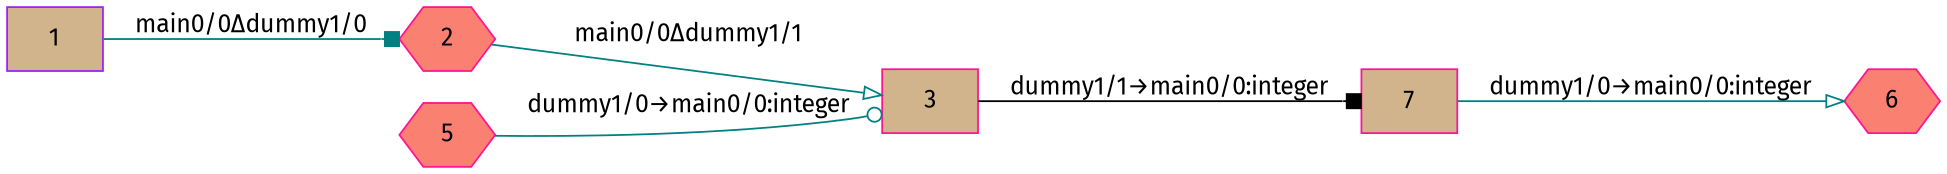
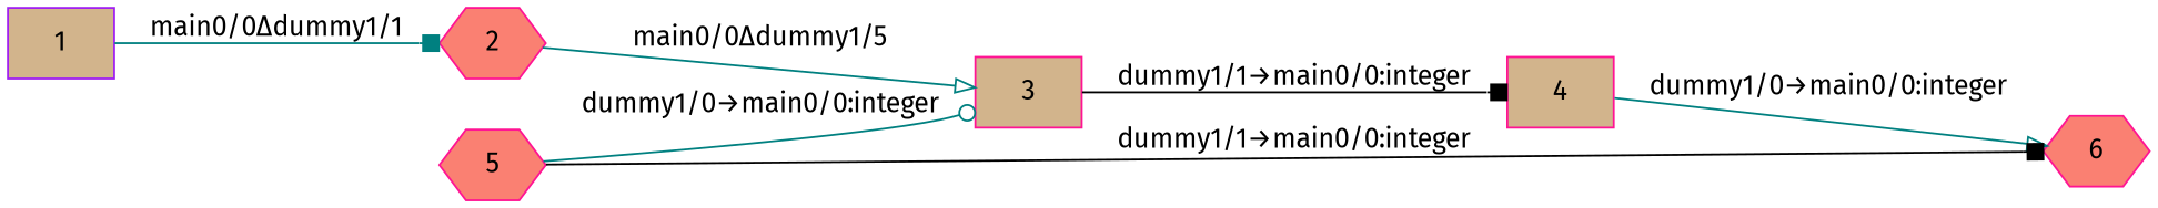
  digraph {
    fontname="Fira Sans"
    rankdir=LR
    node [color=deeppink fillcolor=tan fontname="Fira Sans" shape=box style=filled]
    edge [arrowhead=box color=teal fontname="Fira Sans"]
    n1 [color=purple label=1]
    n2 [fillcolor=salmon label=2 shape=hexagon]
    n3 [fillcolor=salmon label=6 shape=hexagon]
    n4 [label=3]
-   n5 [label=7]
+   n5 [label=4]
    n6 [fillcolor=salmon label=5 shape=hexagon]
-   n1 -> n2 [label="main0/0Δdummy1/0"]
-   n2 -> n4 [arrowhead=onormal label="main0/0Δdummy1/1"]
+   n1 -> n2 [label="main0/0Δdummy1/1"]
+   n2 -> n4 [arrowhead=onormal label="main0/0Δdummy1/5"]
    n4 -> n5 [color=black label="dummy1/1→main0/0:integer"]
    n5 -> n3 [arrowhead=onormal label="dummy1/0→main0/0:integer"]
+   n6 -> n3 [color=black label="dummy1/1→main0/0:integer"]
    n6 -> n4 [arrowhead=odot label="dummy1/0→main0/0:integer"]
  }
